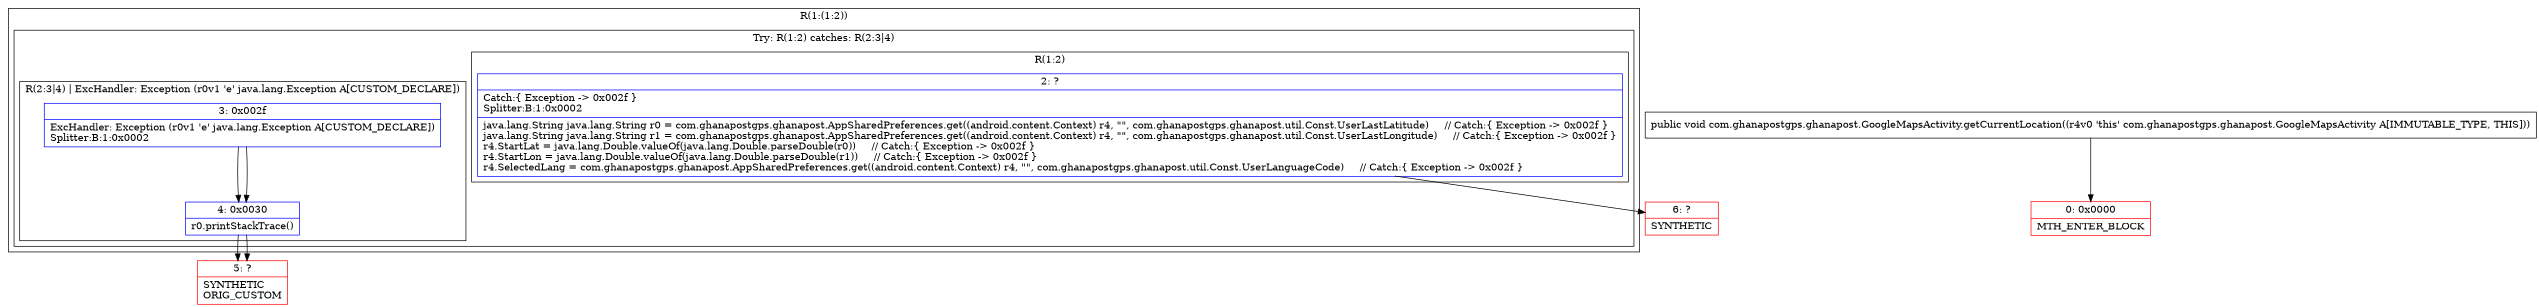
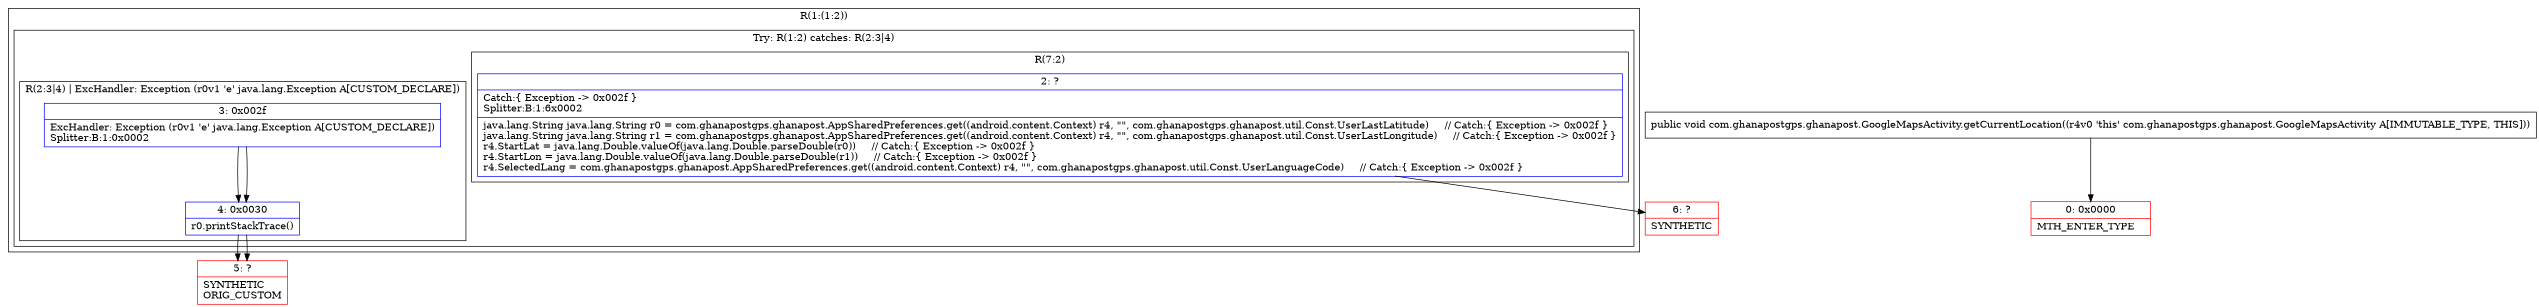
  digraph {
    node [color=blue shape=record]
-   n1 [label="{2\:\ ?|Catch:\{ Exception \-\> 0x002f \}\lSplitter:B:1:0x0002\l|java.lang.String java.lang.String r0 = com.ghanapostgps.ghanapost.AppSharedPreferences.get((android.content.Context) r4, \"\", com.ghanapostgps.ghanapost.util.Const.UserLastLatitude)     \/\/ Catch:\{ Exception \-\> 0x002f \}\ljava.lang.String java.lang.String r1 = com.ghanapostgps.ghanapost.AppSharedPreferences.get((android.content.Context) r4, \"\", com.ghanapostgps.ghanapost.util.Const.UserLastLongitude)     \/\/ Catch:\{ Exception \-\> 0x002f \}\lr4.StartLat = java.lang.Double.valueOf(java.lang.Double.parseDouble(r0))     \/\/ Catch:\{ Exception \-\> 0x002f \}\lr4.StartLon = java.lang.Double.valueOf(java.lang.Double.parseDouble(r1))     \/\/ Catch:\{ Exception \-\> 0x002f \}\lr4.SelectedLang = com.ghanapostgps.ghanapost.AppSharedPreferences.get((android.content.Context) r4, \"\", com.ghanapostgps.ghanapost.util.Const.UserLanguageCode)     \/\/ Catch:\{ Exception \-\> 0x002f \}\l}"]
+   n1 [label="{2\:\ ?|Catch:\{ Exception \-\> 0x002f \}\lSplitter:B:1:6x0002\l|java.lang.String java.lang.String r0 = com.ghanapostgps.ghanapost.AppSharedPreferences.get((android.content.Context) r4, \"\", com.ghanapostgps.ghanapost.util.Const.UserLastLatitude)     \/\/ Catch:\{ Exception \-\> 0x002f \}\ljava.lang.String java.lang.String r1 = com.ghanapostgps.ghanapost.AppSharedPreferences.get((android.content.Context) r4, \"\", com.ghanapostgps.ghanapost.util.Const.UserLastLongitude)     \/\/ Catch:\{ Exception \-\> 0x002f \}\lr4.StartLat = java.lang.Double.valueOf(java.lang.Double.parseDouble(r0))     \/\/ Catch:\{ Exception \-\> 0x002f \}\lr4.StartLon = java.lang.Double.valueOf(java.lang.Double.parseDouble(r1))     \/\/ Catch:\{ Exception \-\> 0x002f \}\lr4.SelectedLang = com.ghanapostgps.ghanapost.AppSharedPreferences.get((android.content.Context) r4, \"\", com.ghanapostgps.ghanapost.util.Const.UserLanguageCode)     \/\/ Catch:\{ Exception \-\> 0x002f \}\l}"]
    n2 [label="{3\:\ 0x002f|ExcHandler: Exception (r0v1 'e' java.lang.Exception A[CUSTOM_DECLARE])\lSplitter:B:1:0x0002\l}"]
    n3 [label="{4\:\ 0x0030|r0.printStackTrace()\l}"]
    n4 [color=red label="{6\:\ ?|SYNTHETIC\l}"]
    n5 [color=red label="{5\:\ ?|SYNTHETIC\lORIG_CUSTOM\l}"]
-   n6 [color=red label="{0\:\ 0x0000|MTH_ENTER_BLOCK\l}"]
+   n6 [color=red label="{0\:\ 0x0000|MTH_ENTER_TYPE\l}"]
    n7 [label="{public void com.ghanapostgps.ghanapost.GoogleMapsActivity.getCurrentLocation((r4v0 'this' com.ghanapostgps.ghanapost.GoogleMapsActivity A[IMMUTABLE_TYPE, THIS])) }" color=""]
    subgraph cluster_1 {
      label="R(1:(1:2))"
      subgraph cluster_2 {
        label="Try: R(1:2) catches: R(2:3|4)"
        subgraph cluster_3 {
-         label="R(1:2)"
+         label="R(7:2)"
          n1
        }
        subgraph cluster_4 {
          label="R(2:3|4) | ExcHandler: Exception (r0v1 'e' java.lang.Exception A[CUSTOM_DECLARE])\l"
          n2
          n3
        }
      }
    }
    subgraph cluster_5 {
      label="R(2:3|4) | ExcHandler: Exception (r0v1 'e' java.lang.Exception A[CUSTOM_DECLARE])\l"
    }
    n1 -> n4
    n2 -> n3
    n2 -> n3
    n3 -> n5
    n3 -> n5
    n7 -> n6
  }
